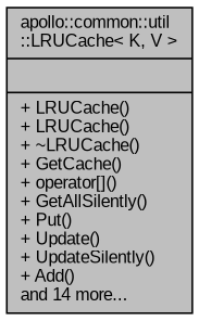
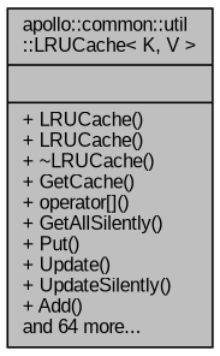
  digraph {
    fontname="Liberation Sans"
-   n1 [color=black fillcolor=grey75 fontcolor=black fontname="Liberation Sans" fontsize=10 height=0.2 label="{apollo::common::util\l::LRUCache\< K, V \>\n||+ LRUCache()\l+ LRUCache()\l+ ~LRUCache()\l+ GetCache()\l+ operator[]()\l+ GetAllSilently()\l+ Put()\l+ Update()\l+ UpdateSilently()\l+ Add()\land 14 more...\l}" shape=record style=filled width=0.4]
+   n1 [color=black fillcolor=grey75 fontcolor=black fontname="Liberation Sans" fontsize=10 height=0.2 label="{apollo::common::util\l::LRUCache\< K, V \>\n||+ LRUCache()\l+ LRUCache()\l+ ~LRUCache()\l+ GetCache()\l+ operator[]()\l+ GetAllSilently()\l+ Put()\l+ Update()\l+ UpdateSilently()\l+ Add()\land 64 more...\l}" shape=record style=filled width=0.4]
  }
